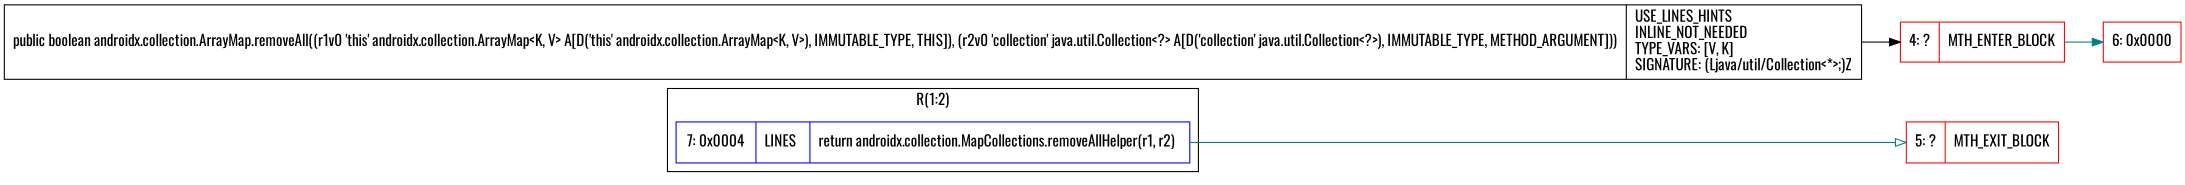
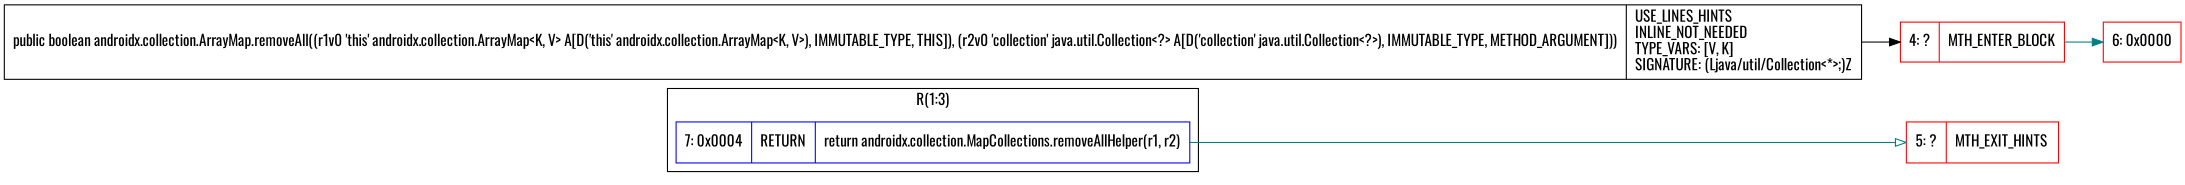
  digraph {
    fontname=Oswald
    rankdir=LR
    node [color=red fontname=Oswald shape=record]
    edge [arrowhead=normal color=teal fontname=Oswald]
-   n1 [color=blue label="{7\:\ 0x0004|LINES\l|return androidx.collection.MapCollections.removeAllHelper(r1, r2)\l}"]
-   n2 [label="{5\:\ ?|MTH_EXIT_BLOCK\l}"]
+   n1 [color=blue label="{7\:\ 0x0004|RETURN\l|return androidx.collection.MapCollections.removeAllHelper(r1, r2)\l}"]
+   n2 [label="{5\:\ ?|MTH_EXIT_HINTS\l}"]
    n3 [label="{4\:\ ?|MTH_ENTER_BLOCK\l}"]
    n4 [label="{6\:\ 0x0000}"]
    n5 [label="{public boolean androidx.collection.ArrayMap.removeAll((r1v0 'this' androidx.collection.ArrayMap\<K, V\> A[D('this' androidx.collection.ArrayMap\<K, V\>), IMMUTABLE_TYPE, THIS]), (r2v0 'collection' java.util.Collection\<?\> A[D('collection' java.util.Collection\<?\>), IMMUTABLE_TYPE, METHOD_ARGUMENT]))  | USE_LINES_HINTS\lINLINE_NOT_NEEDED\lTYPE_VARS: [V, K]\lSIGNATURE: (Ljava\/util\/Collection\<*\>;)Z\l}" color=""]
    subgraph cluster_1 {
-     label="R(1:2)"
+     label="R(1:3)"
      n1
    }
    n1 -> n2 [arrowhead=onormal]
    n3 -> n4
    n5 -> n3 [color=black]
  }
